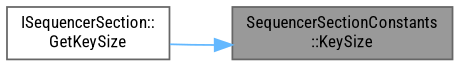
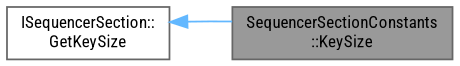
  digraph {
    rankdir=RL
    fontname="Roboto Condensed"
    node [fontname="Roboto Condensed" fontsize=10 shape=box style=filled]
    n1 [color=gray40 fillcolor=grey60 fontcolor=black height=0.2 label="SequencerSectionConstants\l::KeySize" width=0.4]
    n2 [color=grey40 fillcolor=white height=0.2 label="ISequencerSection::\lGetKeySize" width=0.4]
-   n1 -> n2 [color=steelblue1 dir=back fontname="Roboto Condensed" fontsize=10 labelfontname=Helvetica labelfontsize=10 style=solid]
+   n2 -> n1 [color=steelblue1 dir=back fontname="Roboto Condensed" fontsize=10 labelfontname=Helvetica labelfontsize=10 style=solid]
  }
